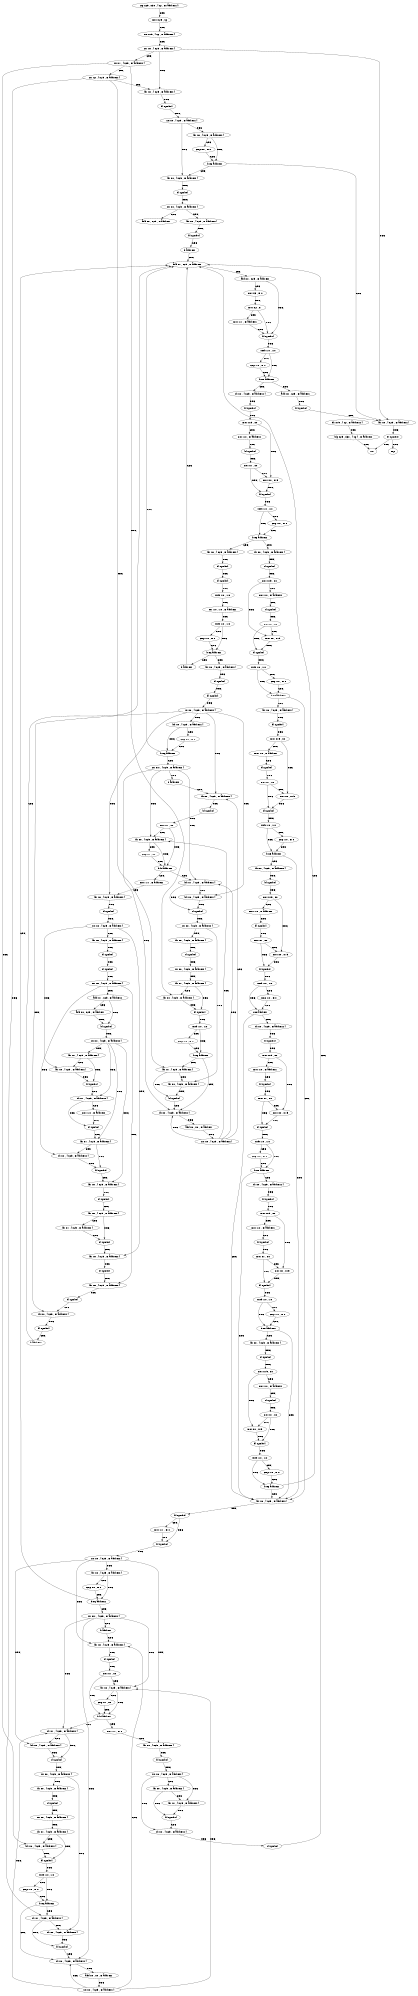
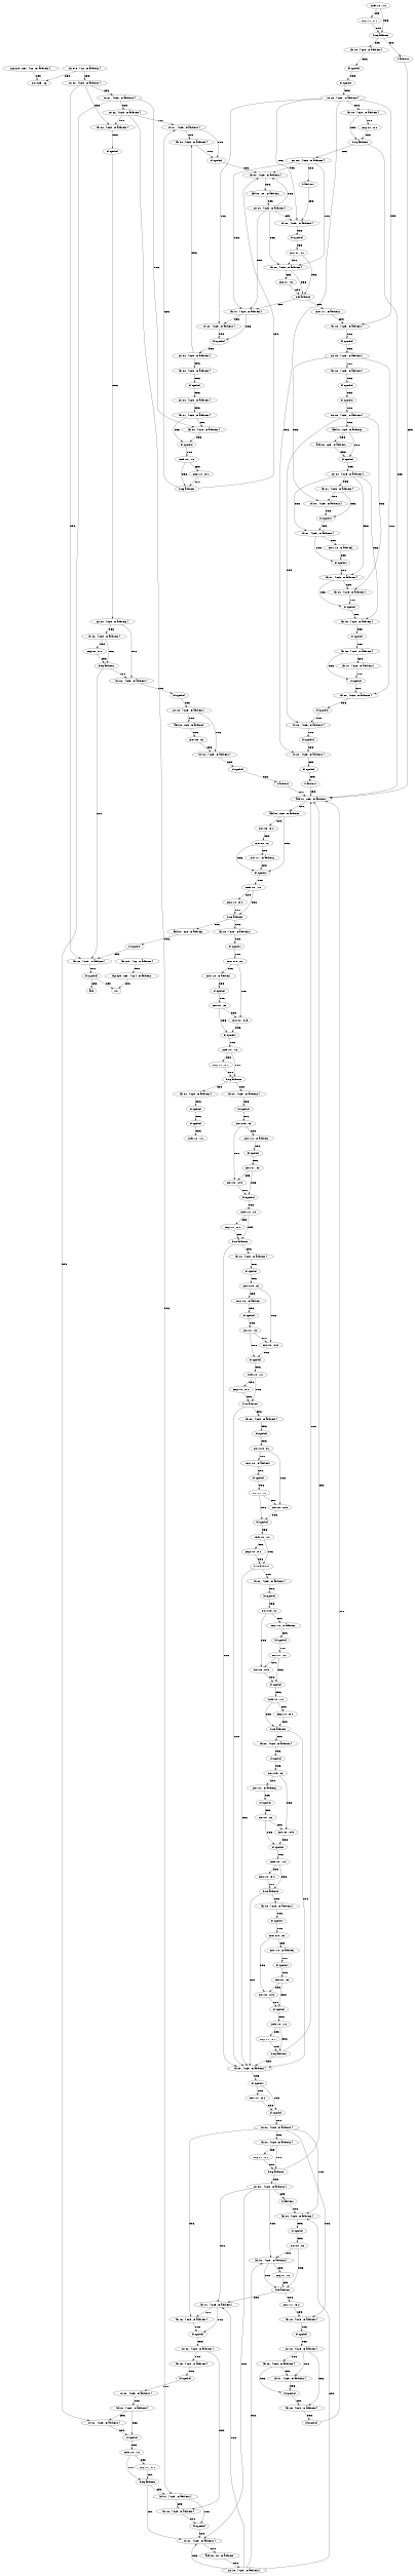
  digraph {
    n1 [label="stp x29 , x30 , [ sp , #- address ]!"]
    n2 [label="mov x29 , sp"]
    n3 [label="str x19 , [ sp , # address ]"]
    n4 [label="str x0 , [ x29 , # address ]"]
    n5 [label="str x1 , [ x29 , # address ]"]
    n6 [label="ldr x0 , [ x29 , # address ]"]
    n7 [label="ldr x0 , [ x29 , # address ]"]
    n8 [label="str x2 , [ x29 , # address ]"]
    n9 [label="ldr x0 , [ x29 , # address ]"]
    n10 [label="ldr x0 , [ x29 , # address ]"]
    n11 [label="bl symbol"]
    n12 [label="bl symbol"]
    n13 [label="ldr x1 , [ x29 , # address ]"]
    n14 [label="ldr x1 , [ x29 , # address ]"]
    n15 [label="bl symbol"]
    n16 [label="bl symbol"]
    n17 [label="ldr x0 , [ x29 , # address ]"]
    n18 [label="bl symbol"]
    n19 [label="ldr x0 , [ x29 , # address ]"]
    n20 [label="bl symbol"]
    n21 [label="str x0 , [ x29 , # address ]"]
    n22 [label="ldr x0 , [ x29 , # address ]"]
    n23 [label="ldr x0 , [ x29 , # address ]"]
    n24 [label="cmp x0 , # 0"]
    n25 [label="b.eq address"]
    n26 [label="bl symbol"]
-   n27 [label=nop]
+   n27 [label=add]
    n28 [label=str]
    n29 [label="str x0 , [ x29 , # address ]"]
    n30 [label="ldr x19 , [ sp , # address ]"]
    n31 [label="ldp x29 , x30 , [ sp ] , # address"]
    n32 [label="add x0 , x29 , # address"]
    n33 [label="ldr x0 , [ x29 , # address ]"]
+   n34 [label="mov x8 , x0"]
    n35 [label="bl symbol"]
    n36 [label="b address"]
    n37 [label="add x1 , x29 , # address"]
    n38 [label="add x0 , x29 , # address"]
    n39 [label="mov x3 , # 0"]
    n40 [label="bl symbol"]
    n41 [label="mov x2 , x1"]
    n42 [label="uxtb w0 , w0"]
    n43 [label="mov w1 , # address"]
    n44 [label="cmp w0 , # 0"]
    n45 [label="b.ne address"]
    n46 [label="ldr x0 , [ x29 , # address ]"]
    n47 [label="add x0 , x29 , # address"]
    n48 [label="bl symbol"]
    n49 [label="bl symbol"]
    n50 [label="mov x19 , x0"]
    n51 [label="mov w0 , # address"]
    n52 [label="mov x0 , x19"]
    n53 [label="bl symbol"]
    n54 [label="bl symbol"]
    n55 [label="mov x1 , x0"]
    n56 [label="uxtb w0 , w0"]
    n57 [label="cmp w0 , # 0"]
    n58 [label="b.eq address"]
    n59 [label="ldr x0 , [ x29 , # address ]"]
    n60 [label="ldr x0 , [ x29 , # address ]"]
    n61 [label="bl symbol"]
    n62 [label="bl symbol"]
    n63 [label="mov x19 , x0"]
    n64 [label="bl symbol"]
    n65 [label="mov w0 , # address"]
    n66 [label="mov x0 , x19"]
    n67 [label="bl symbol"]
    n68 [label="bl symbol"]
    n69 [label="mov x1 , x0"]
    n70 [label="uxtb w0 , w0"]
    n71 [label="cmp w0 , # 0"]
    n72 [label="b.ne address"]
    n73 [label="ldr x0 , [ x29 , # address ]"]
    n74 [label="ldr x0 , [ x29 , # address ]"]
    n75 [label="bl symbol"]
    n76 [label="bl symbol"]
    n77 [label="mov w1 , # 0"]
    n78 [label="bl symbol"]
    n79 [label="mov x19 , x0"]
    n80 [label="uxtb w0 , w0"]
-   n81 [label="eor w0 , w0 , # address"]
    n82 [label="uxtb w0 , w0"]
    n83 [label="cmp w0 , # 0"]
    n84 [label="b.eq address"]
    n85 [label="ldr x0 , [ x29 , # address ]"]
    n86 [label="b address"]
    n87 [label="bl symbol"]
    n88 [label="bl symbol"]
    n89 [label="str x0 , [ x29 , # address ]"]
    n90 [label="ldr x0 , [ x29 , # address ]"]
    n91 [label="ldr x0 , [ x29 , # address ]"]
    n92 [label="ldr x0 , [ x29 , # address ]"]
    n93 [label="ldr x0 , [ x29 , # address ]"]
    n94 [label="cmp x0 , # 0"]
    n95 [label="b.eq address"]
    n96 [label="bl symbol"]
    n97 [label="bl symbol"]
    n98 [label="bl symbol"]
    n99 [label="str xzr , [ x29 , # address ]"]
    n100 [label="b address"]
    n101 [label="ldr x0 , [ x29 , # address ]"]
    n102 [label="ldr x1 , [ x29 , # address ]"]
    n103 [label="ldr x0 , [ x29 , # address ]"]
    n104 [label="b.hi address"]
    n105 [label="cmp x1 , x0"]
    n106 [label="add x0 , x0 , # address"]
    n107 [label="mov w0 , # address"]
    n108 [label="mov x0 , x19"]
    n109 [label="bl symbol"]
    n110 [label="bl symbol"]
    n111 [label="mov x1 , x0"]
    n112 [label="uxtb w0 , w0"]
    n113 [label="cmp w0 , # 0"]
    n114 [label="b.ne address"]
    n115 [label="ldr x0 , [ x29 , # address ]"]
    n116 [label="bl symbol"]
    n117 [label="mov x19 , x0"]
    n118 [label="str x0 , [ x29 , # address ]"]
    n119 [label="ldr x0 , [ x29 , # address ]"]
    n120 [label="ldr x0 , [ x29 , # address ]"]
    n121 [label="ldr x0 , [ x29 , # address ]"]
    n122 [label="ldr x0 , [ x29 , # address ]"]
    n123 [label="ldr x0 , [ x29 , # address ]"]
    n124 [label="cmp x0 , # 0"]
    n125 [label="b.eq address"]
    n126 [label="bl symbol"]
    n127 [label="bl symbol"]
    n128 [label="bl symbol"]
    n129 [label="bl symbol"]
    n130 [label="str xzr , [ x29 , # address ]"]
    n131 [label="b address"]
    n132 [label="ldr x0 , [ x29 , # address ]"]
    n133 [label="ldr x1 , [ x29 , # address ]"]
    n134 [label="ldr x0 , [ x29 , # address ]"]
    n135 [label="b.hi address"]
    n136 [label="cmp x1 , x0"]
    n137 [label="add x0 , x0 , # address"]
    n138 [label="mov x1 , x0"]
    n139 [label="mov w0 , # address"]
    n140 [label="mov x0 , x19"]
    n141 [label="bl symbol"]
    n142 [label="bl symbol"]
    n143 [label="mov x1 , x0"]
    n144 [label="uxtb w0 , w0"]
    n145 [label="cmp w0 , # 0"]
    n146 [label="b.ne address"]
    n147 [label="ldr x0 , [ x29 , # address ]"]
    n148 [label="bl symbol"]
    n149 [label="mov x19 , x0"]
    n150 [label="mov x1 , x0"]
    n151 [label="mov w1 , # 0"]
    n152 [label="str x0 , [ x29 , # address ]"]
    n153 [label="mov w0 , # address"]
    n154 [label="mov x0 , x19"]
    n155 [label="bl symbol"]
    n156 [label="bl symbol"]
    n157 [label="mov x1 , x0"]
    n158 [label="uxtb w0 , w0"]
    n159 [label="cmp w0 , # 0"]
    n160 [label="b.ne address"]
    n161 [label="ldr x0 , [ x29 , # address ]"]
    n162 [label="bl symbol"]
    n163 [label="mov x19 , x0"]
    n164 [label="mov w1 , # address"]
    n165 [label="str x0 , [ x29 , # address ]"]
    n166 [label="ldr x0 , [ x29 , # address ]"]
    n167 [label="bl symbol"]
    n168 [label="str x0 , [ x29 , # address ]"]
    n169 [label="ldr x1 , [ x29 , # address ]"]
    n170 [label="uxtb w0 , w0"]
    n171 [label="cmp w0 , # 0"]
    n172 [label="b.eq address"]
    n173 [label="str x0 , [ x29 , # address ]"]
    n174 [label="str x0 , [ x29 , # address ]"]
    n175 [label="ldr x0 , [ x29 , # address ]"]
    n176 [label="ldr x1 , [ x29 , # address ]"]
    n177 [label="ldr x0 , [ x29 , # address ]"]
    n178 [label="bl symbol"]
    n179 [label="bl symbol"]
    n180 [label="mov w0 , # address"]
    n181 [label="mov x0 , x19"]
    n182 [label="bl symbol"]
    n183 [label="bl symbol"]
    n184 [label="mov x1 , x0"]
    n185 [label="uxtb w0 , w0"]
    n186 [label="cmp w0 , # 0"]
    n187 [label="b.ne address"]
    n188 [label="ldr x0 , [ x29 , # address ]"]
    n189 [label="bl symbol"]
    n190 [label="mov x19 , x0"]
    n191 [label="ldr x0 , [ x29 , # address ]"]
    n192 [label="bl symbol"]
    n193 [label="str x0 , [ x29 , # address ]"]
    n194 [label="ldr x1 , [ x29 , # address ]"]
    n195 [label="uxtb w0 , w0"]
    n196 [label="cmp w0 , # 0"]
    n197 [label="b.eq address"]
    n198 [label="str x0 , [ x29 , # address ]"]
    n199 [label="str x0 , [ x29 , # address ]"]
    n200 [label="ldr x0 , [ x29 , # address ]"]
    n201 [label="ldr x0 , [ x29 , # address ]"]
    n202 [label="ldr x0 , [ x29 , # address ]"]
    n203 [label="bl symbol"]
    n204 [label="bl symbol"]
    n205 [label="bl symbol"]
    n206 [label="bl symbol"]
    n207 [label="str x0 , [ x29 , # address ]"]
    n208 [label="add x1 , x29 , # address"]
    n209 [label="ldr x0 , [ x29 , # address ]"]
    n210 [label="ldr x0 , [ x29 , # address ]"]
    n211 [label="add x0 , x29 , # address"]
    n212 [label="bl symbol"]
    n213 [label="bl symbol"]
    n214 [label="bl symbol"]
    n215 [label="str x0 , [ x29 , # address ]"]
    n216 [label="ldr x1 , [ x29 , # address ]"]
    n217 [label="ldr x1 , [ x29 , # address ]"]
    n218 [label="ldr x1 , [ x29 , # address ]"]
    n219 [label="ldr x0 , [ x29 , # address ]"]
    n220 [label="mov w0 , # address"]
    n221 [label="bl symbol"]
    n222 [label="bl symbol"]
    n223 [label="ldr x0 , [ x29 , # address ]"]
    n224 [label="ldr x1 , [ x29 , # address ]"]
    n225 [label="bl symbol"]
    n226 [label="b address"]
    n227 [label="mov w0 , # address"]
    n228 [label="mov x0 , x19"]
    n229 [label="bl symbol"]
    n230 [label="bl symbol"]
    n231 [label="mov x1 , x0"]
    n232 [label="uxtb w0 , w0"]
    n233 [label="cmp w0 , # 0"]
    n234 [label="b.eq address"]
-   n1 -> n2 [label=CFG]
-   n2 -> n3 [label=CFG]
+   n1 -> n2 [label=DFG]
+   n3 -> n2 [label=CFG]
    n3 -> n4 [label=CFG]
    n4 -> n5 [label=CFG]
    n4 -> n6 [label=DFG]
    n4 -> n7 [label=DFG]
    n5 -> n8 [label=CFG]
    n5 -> n9 [label=DFG]
    n5 -> n10 [label=DFG]
    n6 -> n11 [label=DFG]
    n7 -> n12 [label=DFG]
    n8 -> n6 [label=CFG]
    n8 -> n13 [label=DFG]
    n8 -> n14 [label=DFG]
    n9 -> n15 [label=DFG]
    n10 -> n16 [label=DFG]
    n11 -> n21 [label=DFG]
    n12 -> n27 [label=CFG]
    n12 -> n28 [label=DFG]
    n13 -> n17 [label=CFG]
    n13 -> n18 [label=DFG]
    n14 -> n19 [label=CFG]
    n14 -> n20 [label=DFG]
    n15 -> n170 [label=DFG]
    n16 -> n195 [label=DFG]
    n17 -> n18 [label=DFG]
    n18 -> n103 [label=CFG]
    n19 -> n20 [label=DFG]
    n20 -> n134 [label=CFG]
    n21 -> n22 [label=DFG]
    n21 -> n23 [label=DFG]
    n22 -> n24 [label=CFG]
    n22 -> n25 [label=DFG]
    n23 -> n26 [label=DFG]
    n24 -> n25 [label=CFG]
    n25 -> n7 [label=CFG]
    n25 -> n23 [label=CFG]
    n26 -> n29 [label=DFG]
    n29 -> n32 [label=CFG]
    n29 -> n33 [label=DFG]
    n30 -> n31 [label=DFG]
    n31 -> n28 [label=CFG]
+   n32 -> n34 [label=CFG]
    n33 -> n35 [label=DFG]
+   n34 -> n33 [label=CFG]
    n35 -> n36 [label=CFG]
    n36 -> n37 [label=CFG]
    n37 -> n38 [label=CFG]
    n38 -> n39 [label=CFG]
    n38 -> n40 [label=DFG]
    n39 -> n41 [label=DFG]
    n40 -> n42 [label=DFG]
    n41 -> n40 [label=DFG]
    n41 -> n43 [label=CFG]
    n42 -> n44 [label=CFG]
    n42 -> n45 [label=DFG]
    n43 -> n40 [label=CFG]
    n44 -> n45 [label=CFG]
    n45 -> n46 [label=CFG]
    n45 -> n47 [label=CFG]
    n46 -> n48 [label=DFG]
    n47 -> n49 [label=DFG]
    n48 -> n50 [label=DFG]
    n49 -> n7 [label=CFG]
    n50 -> n51 [label=CFG]
    n50 -> n52 [label=DFG]
    n51 -> n53 [label=CFG]
    n52 -> n54 [label=DFG]
    n53 -> n55 [label=DFG]
    n54 -> n56 [label=DFG]
    n55 -> n52 [label=CFG]
    n55 -> n54 [label=DFG]
    n56 -> n57 [label=CFG]
    n56 -> n58 [label=DFG]
    n57 -> n58 [label=CFG]
    n58 -> n59 [label=CFG]
    n58 -> n60 [label=CFG]
    n59 -> n61 [label=DFG]
    n60 -> n62 [label=DFG]
    n61 -> n63 [label=DFG]
    n62 -> n64 [label=DFG]
    n63 -> n65 [label=CFG]
    n63 -> n66 [label=DFG]
    n64 -> n80 [label=DFG]
    n65 -> n67 [label=CFG]
    n66 -> n68 [label=DFG]
    n67 -> n69 [label=DFG]
    n68 -> n70 [label=DFG]
    n69 -> n66 [label=CFG]
    n69 -> n68 [label=DFG]
    n70 -> n71 [label=CFG]
    n70 -> n72 [label=DFG]
    n71 -> n72 [label=CFG]
    n72 -> n73 [label=CFG]
    n72 -> n74 [label=CFG]
    n73 -> n75 [label=DFG]
    n74 -> n76 [label=DFG]
    n75 -> n77 [label=CFG]
    n75 -> n78 [label=DFG]
    n76 -> n79 [label=DFG]
    n77 -> n78 [label=CFG]
    n78 -> n89 [label=DFG]
    n79 -> n107 [label=CFG]
    n79 -> n108 [label=DFG]
-   n80 -> n81 [label=DFG]
-   n81 -> n82 [label=DFG]
    n82 -> n83 [label=CFG]
    n82 -> n84 [label=DFG]
    n83 -> n84 [label=CFG]
    n84 -> n85 [label=CFG]
    n84 -> n86 [label=CFG]
    n85 -> n87 [label=DFG]
    n86 -> n37 [label=CFG]
    n87 -> n88 [label=DFG]
    n88 -> n118 [label=DFG]
    n89 -> n90 [label=DFG]
    n89 -> n91 [label=DFG]
    n89 -> n92 [label=DFG]
    n89 -> n93 [label=DFG]
    n90 -> n94 [label=CFG]
    n90 -> n95 [label=DFG]
    n91 -> n96 [label=DFG]
    n92 -> n97 [label=DFG]
    n93 -> n98 [label=DFG]
    n94 -> n95 [label=CFG]
    n95 -> n37 [label=CFG]
    n95 -> n99 [label=CFG]
    n96 -> n138 [label=DFG]
    n97 -> n152 [label=DFG]
    n98 -> n174 [label=DFG]
    n99 -> n100 [label=CFG]
    n99 -> n101 [label=DFG]
    n99 -> n102 [label=DFG]
    n99 -> n103 [label=DFG]
    n100 -> n91 [label=CFG]
    n101 -> n104 [label=DFG]
    n101 -> n105 [label=CFG]
    n102 -> n92 [label=CFG]
    n102 -> n97 [label=DFG]
    n103 -> n106 [label=DFG]
    n104 -> n102 [label=CFG]
    n104 -> n151 [label=CFG]
    n105 -> n104 [label=CFG]
    n106 -> n173 [label=DFG]
    n107 -> n109 [label=CFG]
    n108 -> n110 [label=DFG]
    n109 -> n111 [label=DFG]
    n110 -> n112 [label=DFG]
    n111 -> n108 [label=CFG]
    n111 -> n110 [label=DFG]
    n112 -> n113 [label=CFG]
    n112 -> n114 [label=DFG]
    n113 -> n114 [label=CFG]
    n114 -> n73 [label=CFG]
    n114 -> n115 [label=CFG]
    n115 -> n116 [label=DFG]
    n116 -> n117 [label=DFG]
    n117 -> n139 [label=CFG]
    n117 -> n140 [label=DFG]
    n118 -> n119 [label=DFG]
    n118 -> n120 [label=DFG]
    n118 -> n121 [label=DFG]
    n118 -> n122 [label=DFG]
    n118 -> n123 [label=DFG]
    n119 -> n124 [label=CFG]
    n119 -> n125 [label=DFG]
    n120 -> n126 [label=DFG]
    n121 -> n127 [label=DFG]
    n122 -> n128 [label=DFG]
    n123 -> n129 [label=DFG]
    n124 -> n125 [label=CFG]
    n125 -> n37 [label=CFG]
    n125 -> n130 [label=CFG]
    n126 -> n150 [label=DFG]
    n127 -> n165 [label=DFG]
    n128 -> n199 [label=DFG]
    n129 -> n226 [label=CFG]
    n130 -> n131 [label=CFG]
    n130 -> n132 [label=DFG]
    n130 -> n133 [label=DFG]
    n130 -> n134 [label=DFG]
    n131 -> n120 [label=CFG]
    n132 -> n135 [label=DFG]
    n132 -> n136 [label=CFG]
    n133 -> n121 [label=CFG]
    n133 -> n127 [label=DFG]
    n134 -> n137 [label=DFG]
    n135 -> n133 [label=CFG]
    n135 -> n164 [label=CFG]
    n136 -> n135 [label=CFG]
    n137 -> n198 [label=DFG]
    n138 -> n101 [label=CFG]
    n138 -> n104 [label=DFG]
    n139 -> n141 [label=CFG]
    n140 -> n142 [label=DFG]
    n141 -> n143 [label=DFG]
    n142 -> n144 [label=DFG]
    n143 -> n140 [label=CFG]
    n143 -> n142 [label=DFG]
    n144 -> n145 [label=CFG]
    n144 -> n146 [label=DFG]
    n145 -> n146 [label=CFG]
    n146 -> n73 [label=CFG]
    n146 -> n147 [label=CFG]
    n147 -> n148 [label=DFG]
    n148 -> n149 [label=DFG]
    n149 -> n153 [label=CFG]
    n149 -> n154 [label=DFG]
    n150 -> n132 [label=CFG]
    n150 -> n135 [label=DFG]
    n151 -> n93 [label=CFG]
    n152 -> n17 [label=DFG]
    n152 -> n166 [label=DFG]
    n153 -> n155 [label=CFG]
    n154 -> n156 [label=DFG]
    n155 -> n157 [label=DFG]
    n156 -> n158 [label=DFG]
    n157 -> n154 [label=CFG]
    n157 -> n156 [label=DFG]
    n158 -> n159 [label=CFG]
    n158 -> n160 [label=DFG]
    n159 -> n160 [label=CFG]
    n160 -> n73 [label=CFG]
    n160 -> n161 [label=CFG]
    n161 -> n162 [label=DFG]
    n162 -> n163 [label=DFG]
    n163 -> n180 [label=CFG]
    n163 -> n181 [label=DFG]
    n164 -> n122 [label=CFG]
    n165 -> n19 [label=DFG]
    n165 -> n191 [label=DFG]
    n166 -> n167 [label=DFG]
    n167 -> n168 [label=DFG]
    n168 -> n169 [label=DFG]
    n169 -> n9 [label=CFG]
    n169 -> n15 [label=DFG]
    n170 -> n171 [label=CFG]
    n170 -> n172 [label=DFG]
    n171 -> n172 [label=CFG]
    n172 -> n13 [label=CFG]
    n172 -> n103 [label=CFG]
    n173 -> n91 [label=CFG]
    n173 -> n101 [label=DFG]
    n173 -> n102 [label=DFG]
    n173 -> n103 [label=DFG]
    n174 -> n175 [label=CFG]
    n174 -> n176 [label=DFG]
    n174 -> n177 [label=DFG]
    n175 -> n176 [label=CFG]
    n175 -> n178 [label=DFG]
    n176 -> n178 [label=DFG]
    n177 -> n179 [label=DFG]
    n178 -> n177 [label=CFG]
    n179 -> n37 [label=CFG]
    n180 -> n182 [label=CFG]
    n181 -> n183 [label=DFG]
    n182 -> n184 [label=DFG]
    n183 -> n185 [label=DFG]
    n184 -> n181 [label=CFG]
    n184 -> n183 [label=DFG]
    n185 -> n186 [label=CFG]
    n185 -> n187 [label=DFG]
    n186 -> n187 [label=CFG]
    n187 -> n73 [label=CFG]
    n187 -> n188 [label=CFG]
    n188 -> n189 [label=DFG]
    n189 -> n190 [label=DFG]
    n190 -> n227 [label=CFG]
    n190 -> n228 [label=DFG]
    n191 -> n192 [label=DFG]
    n192 -> n193 [label=DFG]
    n193 -> n194 [label=DFG]
    n194 -> n10 [label=CFG]
    n194 -> n16 [label=DFG]
    n195 -> n196 [label=CFG]
    n195 -> n197 [label=DFG]
    n196 -> n197 [label=CFG]
    n197 -> n14 [label=CFG]
    n197 -> n134 [label=CFG]
    n198 -> n120 [label=CFG]
    n198 -> n132 [label=DFG]
    n198 -> n133 [label=DFG]
    n198 -> n134 [label=DFG]
    n199 -> n200 [label=CFG]
    n199 -> n201 [label=DFG]
    n199 -> n202 [label=DFG]
    n200 -> n203 [label=DFG]
    n201 -> n204 [label=DFG]
    n202 -> n205 [label=DFG]
    n203 -> n206 [label=DFG]
    n204 -> n217 [label=CFG]
    n205 -> n210 [label=CFG]
    n206 -> n207 [label=DFG]
    n207 -> n208 [label=CFG]
    n207 -> n209 [label=DFG]
    n207 -> n210 [label=DFG]
    n208 -> n211 [label=CFG]
    n208 -> n212 [label=DFG]
    n209 -> n213 [label=DFG]
    n210 -> n214 [label=DFG]
    n211 -> n212 [label=DFG]
    n212 -> n215 [label=DFG]
    n213 -> n219 [label=CFG]
    n214 -> n123 [label=CFG]
    n215 -> n216 [label=DFG]
    n215 -> n217 [label=DFG]
    n215 -> n218 [label=DFG]
    n215 -> n219 [label=DFG]
    n216 -> n201 [label=CFG]
    n216 -> n204 [label=DFG]
    n217 -> n220 [label=CFG]
    n217 -> n221 [label=DFG]
    n218 -> n209 [label=CFG]
    n218 -> n213 [label=DFG]
    n219 -> n222 [label=DFG]
    n220 -> n221 [label=CFG]
    n221 -> n218 [label=CFG]
    n222 -> n223 [label=CFG]
    n223 -> n224 [label=CFG]
    n223 -> n225 [label=DFG]
    n224 -> n225 [label=DFG]
    n225 -> n202 [label=CFG]
    n226 -> n37 [label=CFG]
    n227 -> n229 [label=CFG]
    n228 -> n230 [label=DFG]
    n229 -> n231 [label=DFG]
    n230 -> n232 [label=DFG]
    n231 -> n228 [label=CFG]
    n231 -> n230 [label=DFG]
    n232 -> n233 [label=CFG]
    n232 -> n234 [label=DFG]
    n233 -> n234 [label=CFG]
    n234 -> n37 [label=CFG]
    n234 -> n73 [label=CFG]
  }
